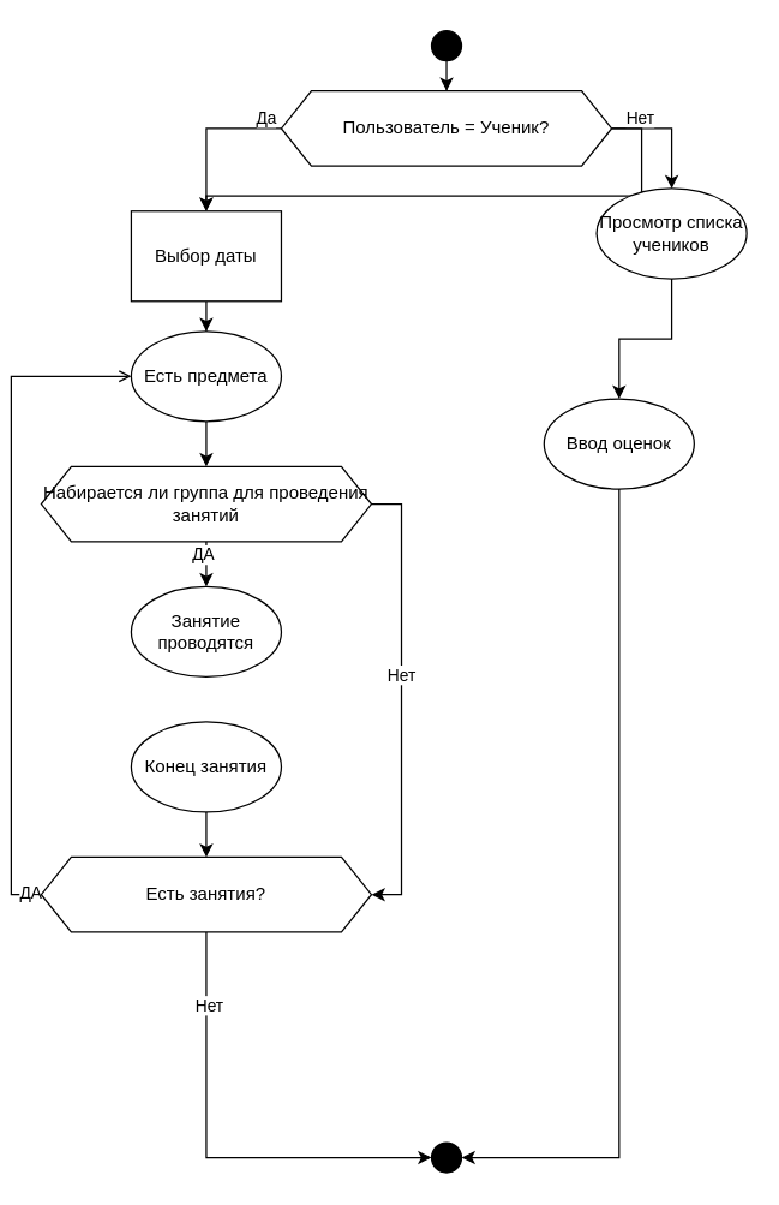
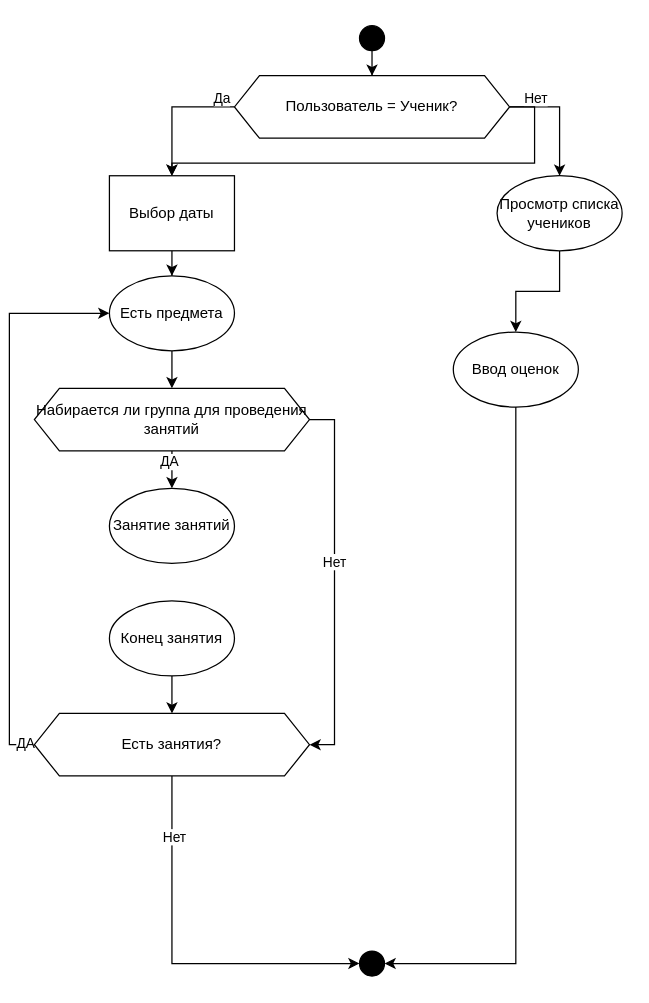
  <mxCell id="0" />
  <mxCell id="1" parent="0" />
  <mxCell id="2" style="edgeStyle=orthogonalEdgeStyle;rounded=0;orthogonalLoop=1;jettySize=auto;html=1;exitX=0.5;exitY=1;exitDx=0;exitDy=0;" parent="1" source="3" target="9" edge="1"><mxGeometry relative="1" as="geometry" /></mxCell>
  <mxCell id="3" value="" style="ellipse;whiteSpace=wrap;html=1;aspect=fixed;fillStyle=hatch;fillColor=#000000;gradientColor=default;" parent="1" vertex="1"><mxGeometry x="280" y="20" width="20" height="20" as="geometry" /></mxCell>
  <mxCell id="4" style="edgeStyle=orthogonalEdgeStyle;rounded=0;orthogonalLoop=1;jettySize=auto;html=1;exitX=0;exitY=0.5;exitDx=0;exitDy=0;" parent="1" source="9" target="17" edge="1"><mxGeometry relative="1" as="geometry" /></mxCell>
  <mxCell id="5" value="Да" style="edgeLabel;html=1;align=center;verticalAlign=middle;resizable=0;points=[];" parent="4" vertex="1" connectable="0"><mxGeometry x="-0.581" relative="1" as="geometry"><mxPoint x="11" y="-8" as="offset" /></mxGeometry></mxCell>
  <mxCell id="6" style="edgeStyle=orthogonalEdgeStyle;rounded=0;orthogonalLoop=1;jettySize=auto;html=1;exitX=1;exitY=0.5;exitDx=0;exitDy=0;" parent="1" source="9" target="13" edge="1"><mxGeometry relative="1" as="geometry" /></mxCell>
  <mxCell id="7" value="Нет" style="edgeLabel;html=1;align=center;verticalAlign=middle;resizable=0;points=[];" parent="6" vertex="1" connectable="0"><mxGeometry x="-0.749" y="2" relative="1" as="geometry"><mxPoint x="8" y="-6" as="offset" /></mxGeometry></mxCell>
  <mxCell id="8" style="edgeStyle=orthogonalEdgeStyle;rounded=0;orthogonalLoop=1;jettySize=auto;html=1;exitX=1;exitY=0.5;exitDx=0;exitDy=0;" parent="1" source="9" target="17" edge="1"><mxGeometry relative="1" as="geometry"><Array as="points"><mxPoint x="420" y="85" /><mxPoint x="420" y="130" /><mxPoint x="130" y="130" /></Array></mxGeometry></mxCell>
  <mxCell id="9" value="Пользователь = Ученик?" style="shape=hexagon;perimeter=hexagonPerimeter2;whiteSpace=wrap;html=1;fixedSize=1;" parent="1" vertex="1"><mxGeometry x="180" y="60" width="220" height="50" as="geometry" /></mxCell>
  <mxCell id="10" style="edgeStyle=orthogonalEdgeStyle;rounded=0;orthogonalLoop=1;jettySize=auto;html=1;exitX=0.5;exitY=1;exitDx=0;exitDy=0;entryX=1;entryY=0.5;entryDx=0;entryDy=0;" parent="1" source="11" target="31" edge="1"><mxGeometry relative="1" as="geometry" /></mxCell>
  <mxCell id="11" value="Ввод оценок" style="ellipse;whiteSpace=wrap;html=1;" parent="1" vertex="1"><mxGeometry x="355" y="265" width="100" height="60" as="geometry" /></mxCell>
  <mxCell id="12" style="edgeStyle=orthogonalEdgeStyle;rounded=0;orthogonalLoop=1;jettySize=auto;html=1;exitX=0.5;exitY=1;exitDx=0;exitDy=0;" parent="1" source="13" target="11" edge="1"><mxGeometry relative="1" as="geometry" /></mxCell>
- <mxCell id="13" value="Просмотр списка учеников" style="ellipse;whiteSpace=wrap;html=1;" parent="1" vertex="1"><mxGeometry x="390" y="125" width="100" height="60" as="geometry" /></mxCell>
+ <mxCell id="13" value="Просмотр списка учеников" style="ellipse;whiteSpace=wrap;html=1;" parent="1" vertex="1"><mxGeometry x="390" y="140" width="100" height="60" as="geometry" /></mxCell>
  <mxCell id="14" style="edgeStyle=orthogonalEdgeStyle;rounded=0;orthogonalLoop=1;jettySize=auto;html=1;exitX=0.5;exitY=1;exitDx=0;exitDy=0;" parent="1" source="15" target="22" edge="1"><mxGeometry relative="1" as="geometry" /></mxCell>
  <mxCell id="15" value="Есть предмета" style="ellipse;whiteSpace=wrap;html=1;" parent="1" vertex="1"><mxGeometry x="80" y="220" width="100" height="60" as="geometry" /></mxCell>
  <mxCell id="16" style="edgeStyle=orthogonalEdgeStyle;rounded=0;orthogonalLoop=1;jettySize=auto;html=1;exitX=0.5;exitY=1;exitDx=0;exitDy=0;" parent="1" source="17" target="15" edge="1"><mxGeometry relative="1" as="geometry" /></mxCell>
  <mxCell id="17" value="Выбор даты" style="whiteSpace=wrap;html=1;rounded=0;" parent="1" vertex="1"><mxGeometry x="80" y="140" width="100" height="60" as="geometry" /></mxCell>
  <mxCell id="18" style="edgeStyle=orthogonalEdgeStyle;rounded=0;orthogonalLoop=1;jettySize=auto;html=1;exitX=0.5;exitY=1;exitDx=0;exitDy=0;" parent="1" source="22" target="23" edge="1"><mxGeometry relative="1" as="geometry" /></mxCell>
  <mxCell id="19" value="ДА" style="edgeLabel;html=1;align=center;verticalAlign=middle;resizable=0;points=[];" parent="18" vertex="1" connectable="0"><mxGeometry x="-0.68" y="-3" relative="1" as="geometry"><mxPoint as="offset" /></mxGeometry></mxCell>
  <mxCell id="20" style="edgeStyle=orthogonalEdgeStyle;rounded=0;orthogonalLoop=1;jettySize=auto;html=1;exitX=1;exitY=0.5;exitDx=0;exitDy=0;entryX=1;entryY=0.5;entryDx=0;entryDy=0;" edge="1" parent="1" source="22" target="30"><mxGeometry relative="1" as="geometry" /></mxCell>
  <mxCell id="21" value="Нет" style="edgeLabel;html=1;align=center;verticalAlign=middle;resizable=0;points=[];" vertex="1" connectable="0" parent="20"><mxGeometry x="-0.107" y="-1" relative="1" as="geometry"><mxPoint y="-1" as="offset" /></mxGeometry></mxCell>
  <mxCell id="22" value="Набирается ли группа для проведения занятий" style="shape=hexagon;perimeter=hexagonPerimeter2;whiteSpace=wrap;html=1;fixedSize=1;" parent="1" vertex="1"><mxGeometry x="20" y="310" width="220" height="50" as="geometry" /></mxCell>
- <mxCell id="23" value="Занятие проводятся" style="ellipse;whiteSpace=wrap;html=1;" parent="1" vertex="1"><mxGeometry x="80" y="390" width="100" height="60" as="geometry" /></mxCell>
+ <mxCell id="23" value="Занятие занятий" style="ellipse;whiteSpace=wrap;html=1;" parent="1" vertex="1"><mxGeometry x="80" y="390" width="100" height="60" as="geometry" /></mxCell>
  <mxCell id="24" style="edgeStyle=orthogonalEdgeStyle;rounded=0;orthogonalLoop=1;jettySize=auto;html=1;exitX=0.5;exitY=1;exitDx=0;exitDy=0;" parent="1" source="25" target="30" edge="1"><mxGeometry relative="1" as="geometry" /></mxCell>
  <mxCell id="25" value="Конец занятия" style="ellipse;whiteSpace=wrap;html=1;" parent="1" vertex="1"><mxGeometry x="80" y="480" width="100" height="60" as="geometry" /></mxCell>
- <mxCell id="26" style="edgeStyle=orthogonalEdgeStyle;rounded=0;orthogonalLoop=1;jettySize=auto;html=1;exitX=0;exitY=0.5;exitDx=0;exitDy=0;entryX=0;entryY=0.5;entryDx=0;entryDy=0;endArrow=open;" parent="1" source="30" target="15" edge="1"><mxGeometry relative="1" as="geometry" /></mxCell>
+ <mxCell id="26" style="edgeStyle=orthogonalEdgeStyle;rounded=0;orthogonalLoop=1;jettySize=auto;html=1;exitX=0;exitY=0.5;exitDx=0;exitDy=0;entryX=0;entryY=0.5;entryDx=0;entryDy=0;" parent="1" source="30" target="15" edge="1"><mxGeometry relative="1" as="geometry" /></mxCell>
  <mxCell id="27" value="ДА" style="edgeLabel;html=1;align=center;verticalAlign=middle;resizable=0;points=[];" parent="26" vertex="1" connectable="0"><mxGeometry x="-0.964" y="-2" relative="1" as="geometry"><mxPoint as="offset" /></mxGeometry></mxCell>
  <mxCell id="28" style="edgeStyle=orthogonalEdgeStyle;rounded=0;orthogonalLoop=1;jettySize=auto;html=1;exitX=0.5;exitY=1;exitDx=0;exitDy=0;entryX=0;entryY=0.5;entryDx=0;entryDy=0;" parent="1" source="30" target="31" edge="1"><mxGeometry relative="1" as="geometry"><mxPoint x="130" y="720" as="targetPoint" /></mxGeometry></mxCell>
  <mxCell id="29" value="Нет" style="edgeLabel;html=1;align=center;verticalAlign=middle;resizable=0;points=[];" parent="28" vertex="1" connectable="0"><mxGeometry x="-0.683" y="1" relative="1" as="geometry"><mxPoint as="offset" /></mxGeometry></mxCell>
  <mxCell id="30" value="Есть занятия?" style="shape=hexagon;perimeter=hexagonPerimeter2;whiteSpace=wrap;html=1;fixedSize=1;" parent="1" vertex="1"><mxGeometry x="20" y="570" width="220" height="50" as="geometry" /></mxCell>
  <mxCell id="31" value="" style="ellipse;whiteSpace=wrap;html=1;aspect=fixed;fillStyle=hatch;fillColor=#000000;gradientColor=default;" vertex="1" parent="1"><mxGeometry x="280" y="760" width="20" height="20" as="geometry" /></mxCell>
